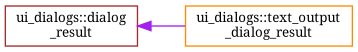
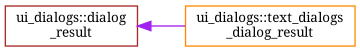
  digraph {
    rankdir=LR
    fontname="Noto Serif"
    node [fillcolor=white fontname="Noto Serif" fontsize=10 shape=record style=filled]
    n1 [color=brown height=0.2 label="ui_dialogs::dialog\l_result" width=0.4]
-   n2 [color=darkorange height=0.2 label="ui_dialogs::text_output\l_dialog_result" width=0.4]
+   n2 [color=darkorange height=0.2 label="ui_dialogs::text_dialogs\l_dialog_result" width=0.4]
    n1 -> n2 [color=purple dir=back fontname="Noto Serif" fontsize=10 labelfontname=Helvetica labelfontsize=10 style=solid]
  }
